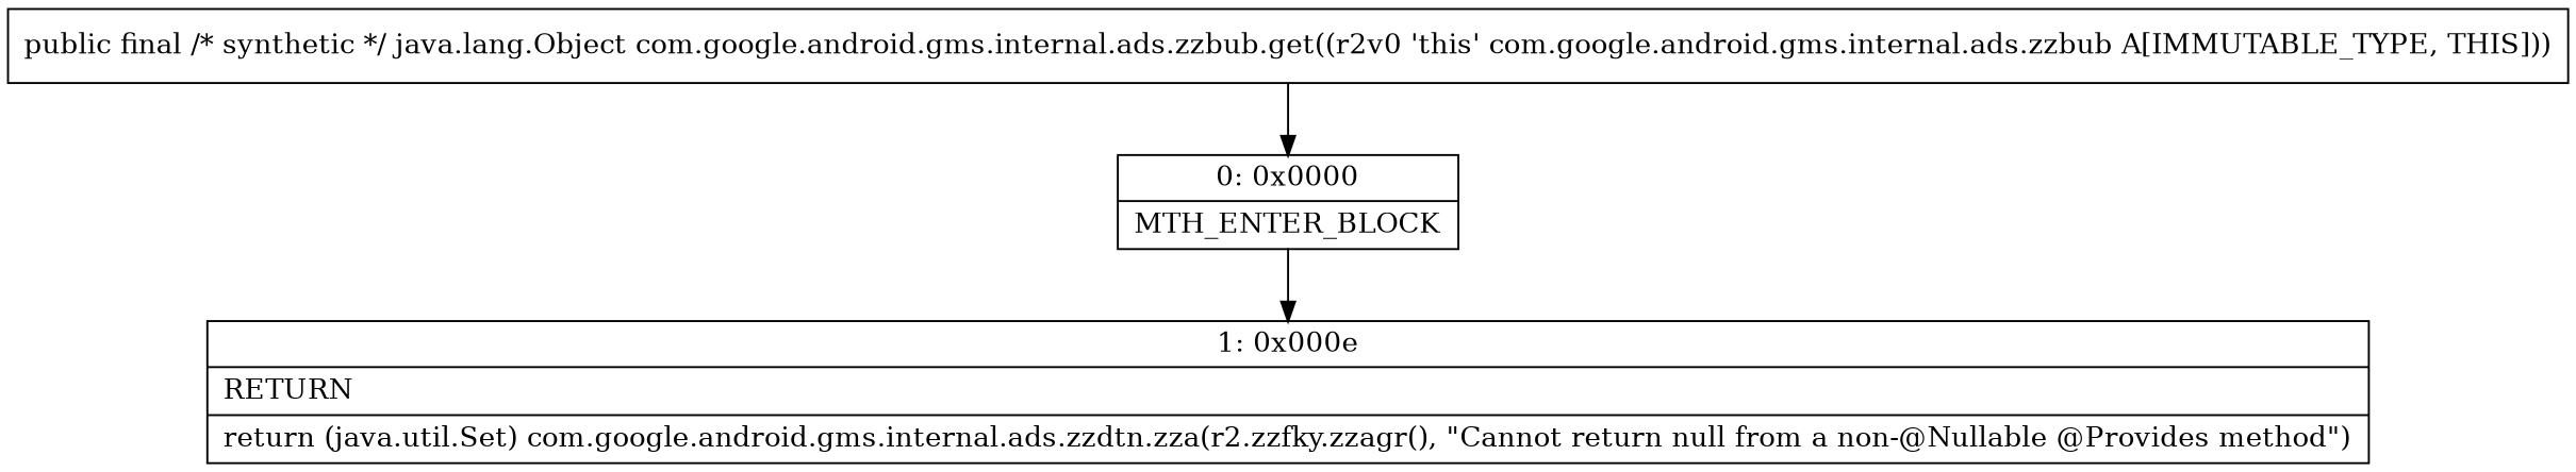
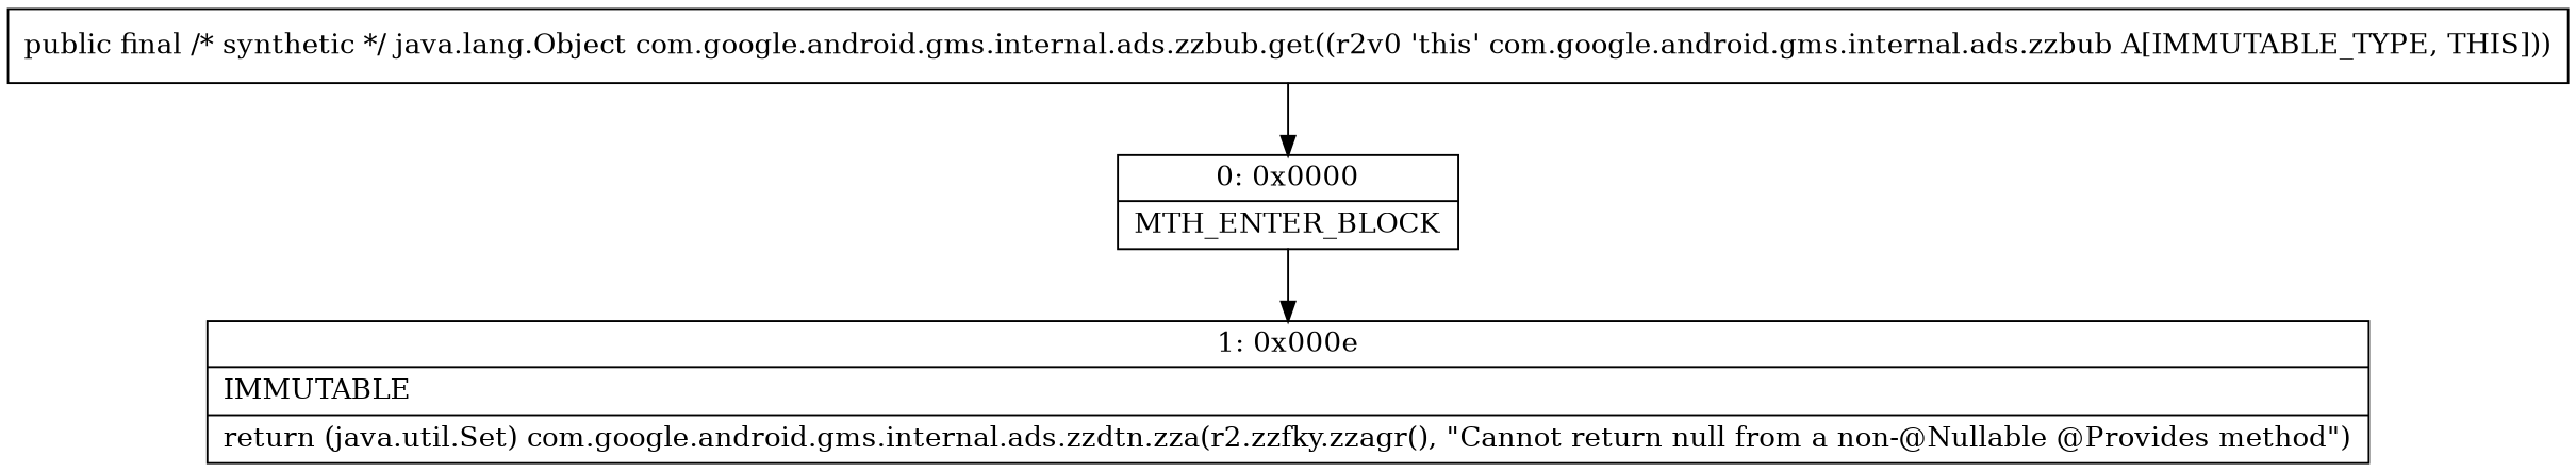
  digraph {
    node [shape=record]
    n1 [label="{0\:\ 0x0000|MTH_ENTER_BLOCK\l}"]
-   n2 [label="{1\:\ 0x000e|RETURN\l|return (java.util.Set) com.google.android.gms.internal.ads.zzdtn.zza(r2.zzfky.zzagr(), \"Cannot return null from a non\-@Nullable @Provides method\")\l}"]
+   n2 [label="{1\:\ 0x000e|IMMUTABLE\l|return (java.util.Set) com.google.android.gms.internal.ads.zzdtn.zza(r2.zzfky.zzagr(), \"Cannot return null from a non\-@Nullable @Provides method\")\l}"]
    n3 [label="{public final \/* synthetic *\/ java.lang.Object com.google.android.gms.internal.ads.zzbub.get((r2v0 'this' com.google.android.gms.internal.ads.zzbub A[IMMUTABLE_TYPE, THIS])) }"]
    n1 -> n2
    n3 -> n1
  }
